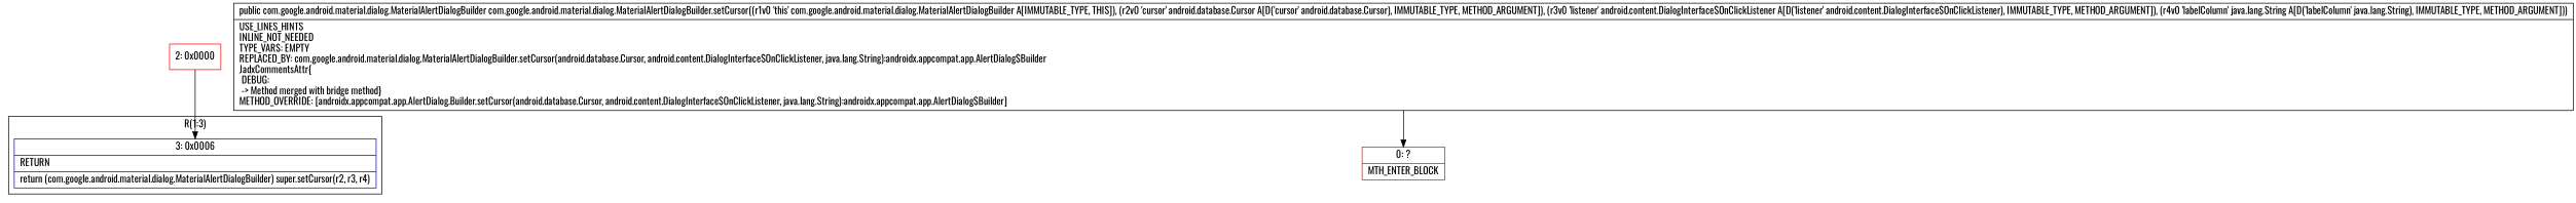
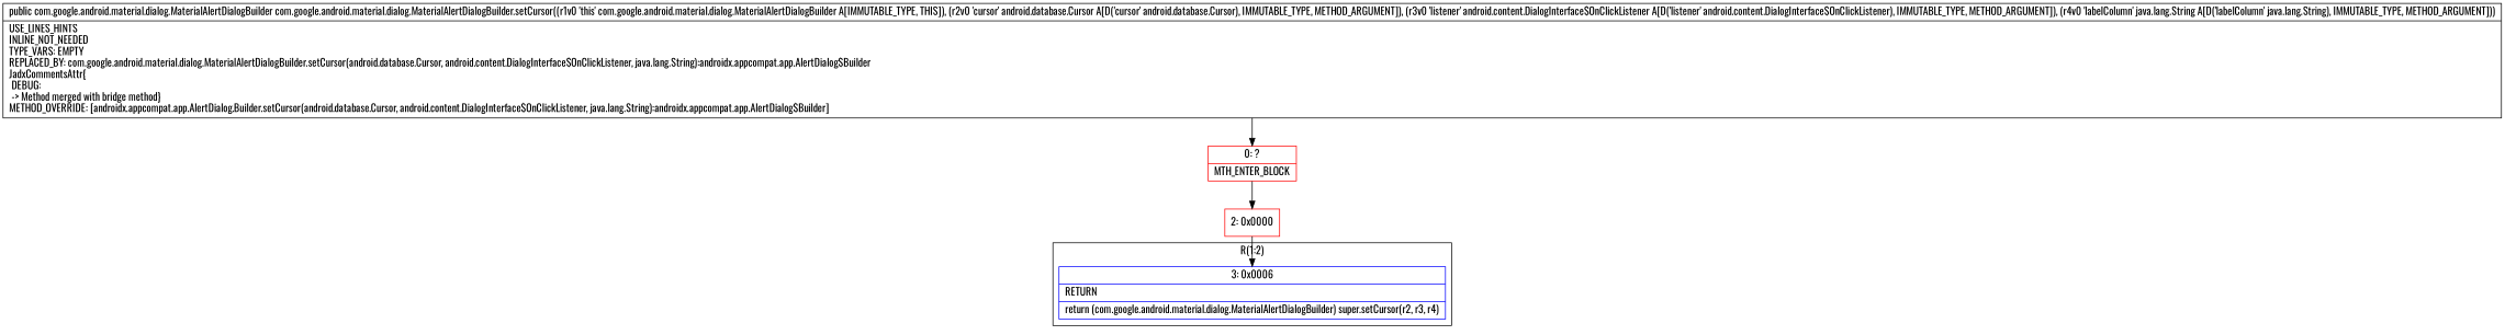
  digraph {
    fontname=Oswald
    node [color=red fontname=Oswald shape=record]
    edge [fontname=Oswald]
    n1 [color=blue label="{3\:\ 0x0006|RETURN\l|return (com.google.android.material.dialog.MaterialAlertDialogBuilder) super.setCursor(r2, r3, r4)\l}"]
    n2 [label="{0\:\ ?|MTH_ENTER_BLOCK\l}"]
    n3 [label="{2\:\ 0x0000}"]
    n4 [label="{public com.google.android.material.dialog.MaterialAlertDialogBuilder com.google.android.material.dialog.MaterialAlertDialogBuilder.setCursor((r1v0 'this' com.google.android.material.dialog.MaterialAlertDialogBuilder A[IMMUTABLE_TYPE, THIS]), (r2v0 'cursor' android.database.Cursor A[D('cursor' android.database.Cursor), IMMUTABLE_TYPE, METHOD_ARGUMENT]), (r3v0 'listener' android.content.DialogInterface$OnClickListener A[D('listener' android.content.DialogInterface$OnClickListener), IMMUTABLE_TYPE, METHOD_ARGUMENT]), (r4v0 'labelColumn' java.lang.String A[D('labelColumn' java.lang.String), IMMUTABLE_TYPE, METHOD_ARGUMENT]))  | USE_LINES_HINTS\lINLINE_NOT_NEEDED\lTYPE_VARS: EMPTY\lREPLACED_BY: com.google.android.material.dialog.MaterialAlertDialogBuilder.setCursor(android.database.Cursor, android.content.DialogInterface$OnClickListener, java.lang.String):androidx.appcompat.app.AlertDialog$Builder\lJadxCommentsAttr\{\l DEBUG: \l \-\> Method merged with bridge method\}\lMETHOD_OVERRIDE: [androidx.appcompat.app.AlertDialog.Builder.setCursor(android.database.Cursor, android.content.DialogInterface$OnClickListener, java.lang.String):androidx.appcompat.app.AlertDialog$Builder]\l}" color=""]
    subgraph cluster_1 {
-     label="R(1:3)"
+     label="R(1:2)"
      n1
    }
+   n2 -> n3
    n3 -> n1
    n4 -> n2
  }
